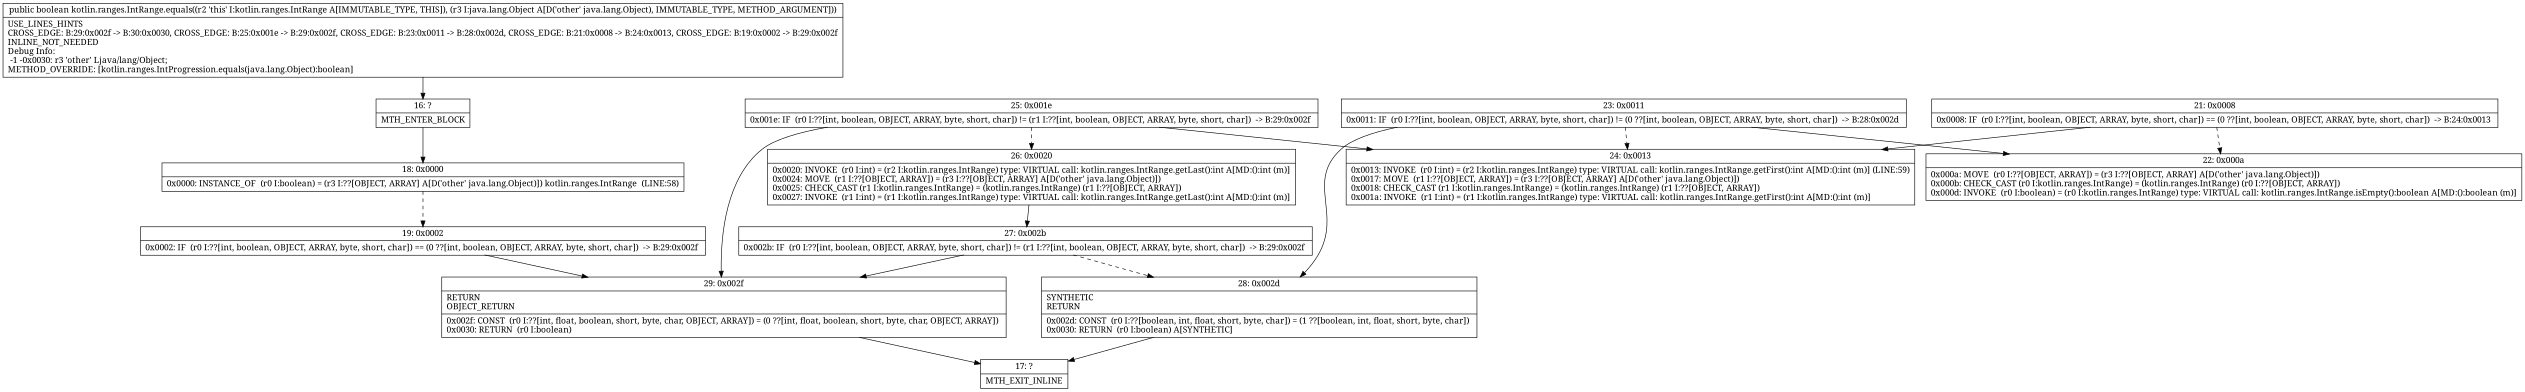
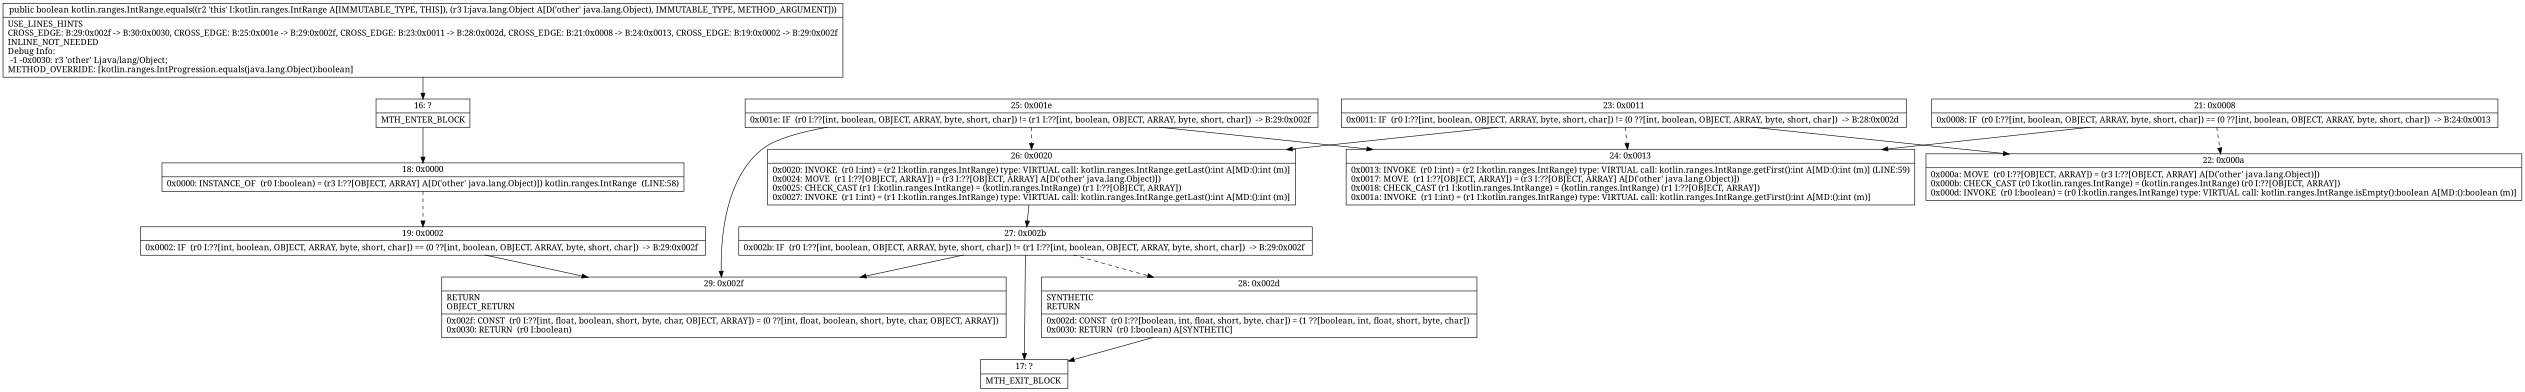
  digraph {
    fontname="Noto Serif"
    node [fontname="Noto Serif" shape=record]
    edge [fontname="Noto Serif"]
    n1 [label="{16\:\ ?|MTH_ENTER_BLOCK\l}"]
    n2 [label="{18\:\ 0x0000|0x0000: INSTANCE_OF  (r0 I:boolean) = (r3 I:??[OBJECT, ARRAY] A[D('other' java.lang.Object)]) kotlin.ranges.IntRange  (LINE:58)\l}"]
    n3 [label="{19\:\ 0x0002|0x0002: IF  (r0 I:??[int, boolean, OBJECT, ARRAY, byte, short, char]) == (0 ??[int, boolean, OBJECT, ARRAY, byte, short, char])  \-\> B:29:0x002f \l}"]
    n4 [label="{29\:\ 0x002f|RETURN\lOBJECT_RETURN\l|0x002f: CONST  (r0 I:??[int, float, boolean, short, byte, char, OBJECT, ARRAY]) = (0 ??[int, float, boolean, short, byte, char, OBJECT, ARRAY]) \l0x0030: RETURN  (r0 I:boolean) \l}"]
-   n5 [label="{17\:\ ?|MTH_EXIT_INLINE\l}"]
+   n5 [label="{17\:\ ?|MTH_EXIT_BLOCK\l}"]
    n6 [label="{21\:\ 0x0008|0x0008: IF  (r0 I:??[int, boolean, OBJECT, ARRAY, byte, short, char]) == (0 ??[int, boolean, OBJECT, ARRAY, byte, short, char])  \-\> B:24:0x0013 \l}"]
    n7 [label="{22\:\ 0x000a|0x000a: MOVE  (r0 I:??[OBJECT, ARRAY]) = (r3 I:??[OBJECT, ARRAY] A[D('other' java.lang.Object)]) \l0x000b: CHECK_CAST (r0 I:kotlin.ranges.IntRange) = (kotlin.ranges.IntRange) (r0 I:??[OBJECT, ARRAY]) \l0x000d: INVOKE  (r0 I:boolean) = (r0 I:kotlin.ranges.IntRange) type: VIRTUAL call: kotlin.ranges.IntRange.isEmpty():boolean A[MD:():boolean (m)]\l}"]
    n8 [label="{24\:\ 0x0013|0x0013: INVOKE  (r0 I:int) = (r2 I:kotlin.ranges.IntRange) type: VIRTUAL call: kotlin.ranges.IntRange.getFirst():int A[MD:():int (m)] (LINE:59)\l0x0017: MOVE  (r1 I:??[OBJECT, ARRAY]) = (r3 I:??[OBJECT, ARRAY] A[D('other' java.lang.Object)]) \l0x0018: CHECK_CAST (r1 I:kotlin.ranges.IntRange) = (kotlin.ranges.IntRange) (r1 I:??[OBJECT, ARRAY]) \l0x001a: INVOKE  (r1 I:int) = (r1 I:kotlin.ranges.IntRange) type: VIRTUAL call: kotlin.ranges.IntRange.getFirst():int A[MD:():int (m)]\l}"]
    n9 [label="{23\:\ 0x0011|0x0011: IF  (r0 I:??[int, boolean, OBJECT, ARRAY, byte, short, char]) != (0 ??[int, boolean, OBJECT, ARRAY, byte, short, char])  \-\> B:28:0x002d \l}"]
    n10 [label="{28\:\ 0x002d|SYNTHETIC\lRETURN\l|0x002d: CONST  (r0 I:??[boolean, int, float, short, byte, char]) = (1 ??[boolean, int, float, short, byte, char]) \l0x0030: RETURN  (r0 I:boolean) A[SYNTHETIC]\l}"]
    n11 [label="{25\:\ 0x001e|0x001e: IF  (r0 I:??[int, boolean, OBJECT, ARRAY, byte, short, char]) != (r1 I:??[int, boolean, OBJECT, ARRAY, byte, short, char])  \-\> B:29:0x002f \l}"]
    n12 [label="{26\:\ 0x0020|0x0020: INVOKE  (r0 I:int) = (r2 I:kotlin.ranges.IntRange) type: VIRTUAL call: kotlin.ranges.IntRange.getLast():int A[MD:():int (m)]\l0x0024: MOVE  (r1 I:??[OBJECT, ARRAY]) = (r3 I:??[OBJECT, ARRAY] A[D('other' java.lang.Object)]) \l0x0025: CHECK_CAST (r1 I:kotlin.ranges.IntRange) = (kotlin.ranges.IntRange) (r1 I:??[OBJECT, ARRAY]) \l0x0027: INVOKE  (r1 I:int) = (r1 I:kotlin.ranges.IntRange) type: VIRTUAL call: kotlin.ranges.IntRange.getLast():int A[MD:():int (m)]\l}"]
    n13 [label="{27\:\ 0x002b|0x002b: IF  (r0 I:??[int, boolean, OBJECT, ARRAY, byte, short, char]) != (r1 I:??[int, boolean, OBJECT, ARRAY, byte, short, char])  \-\> B:29:0x002f \l}"]
    n14 [label="{public boolean kotlin.ranges.IntRange.equals((r2 'this' I:kotlin.ranges.IntRange A[IMMUTABLE_TYPE, THIS]), (r3 I:java.lang.Object A[D('other' java.lang.Object), IMMUTABLE_TYPE, METHOD_ARGUMENT]))  | USE_LINES_HINTS\lCROSS_EDGE: B:29:0x002f \-\> B:30:0x0030, CROSS_EDGE: B:25:0x001e \-\> B:29:0x002f, CROSS_EDGE: B:23:0x0011 \-\> B:28:0x002d, CROSS_EDGE: B:21:0x0008 \-\> B:24:0x0013, CROSS_EDGE: B:19:0x0002 \-\> B:29:0x002f\lINLINE_NOT_NEEDED\lDebug Info:\l  \-1 \-0x0030: r3 'other' Ljava\/lang\/Object;\lMETHOD_OVERRIDE: [kotlin.ranges.IntProgression.equals(java.lang.Object):boolean]\l}"]
    n1 -> n2
    n2 -> n3 [style=dashed]
    n3 -> n4
-   n4 -> n5
+   n13 -> n5
    n6 -> n7 [style=dashed]
    n6 -> n8
    n9 -> n7
    n9 -> n8 [style=dashed]
-   n9 -> n10
+   n9 -> n12
    n10 -> n5
    n11 -> n4
    n11 -> n8
    n11 -> n12 [style=dashed]
    n12 -> n13
    n13 -> n4
    n13 -> n10 [style=dashed]
    n14 -> n1
  }
